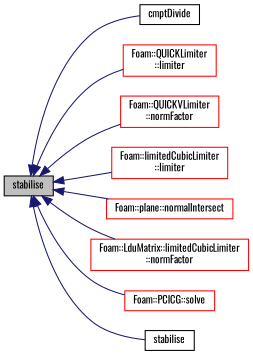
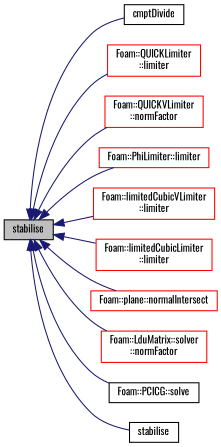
  digraph {
    fontname=Oswald
    rankdir=LR
    node [color=red fontname=Oswald fontsize=10 shape=record]
    edge [color=midnightblue dir=back fontname=Oswald fontsize=10 labelfontname=Helvetica labelfontsize=10 style=solid]
    n1 [color=black fillcolor=grey75 fontcolor=black height=0.2 label=stabilise style=filled width=0.4]
    n2 [color=black height=0.2 label=cmptDivide width=0.4]
    n3 [height=0.2 label="Foam::QUICKLimiter\l::limiter" width=0.4]
    n4 [height=0.2 label="Foam::QUICKVLimiter\l::normFactor" width=0.4]
+   n5 [height=0.2 label="Foam::PhiLimiter::limiter" width=0.4]
+   n6 [height=0.2 label="Foam::limitedCubicVLimiter\l::limiter" width=0.4]
    n7 [height=0.2 label="Foam::limitedCubicLimiter\l::limiter" width=0.4]
    n8 [height=0.2 label="Foam::plane::normalIntersect" width=0.4]
-   n9 [height=0.2 label="Foam::LduMatrix::limitedCubicLimiter\l::normFactor" width=0.4]
-   n10 [height=0.2 label="Foam::PCICG::solve" width=0.4]
+   n9 [height=0.2 label="Foam::LduMatrix::solver\l::normFactor" width=0.4]
+   n10 [color=black height=0.2 label="Foam::PCICG::solve" width=0.4]
    n11 [color=black height=0.2 label=stabilise width=0.4]
    n1 -> n2
    n1 -> n3
    n1 -> n4
+   n1 -> n5
+   n1 -> n6
    n1 -> n7
    n1 -> n8
    n1 -> n9
    n1 -> n10
    n1 -> n11
  }
